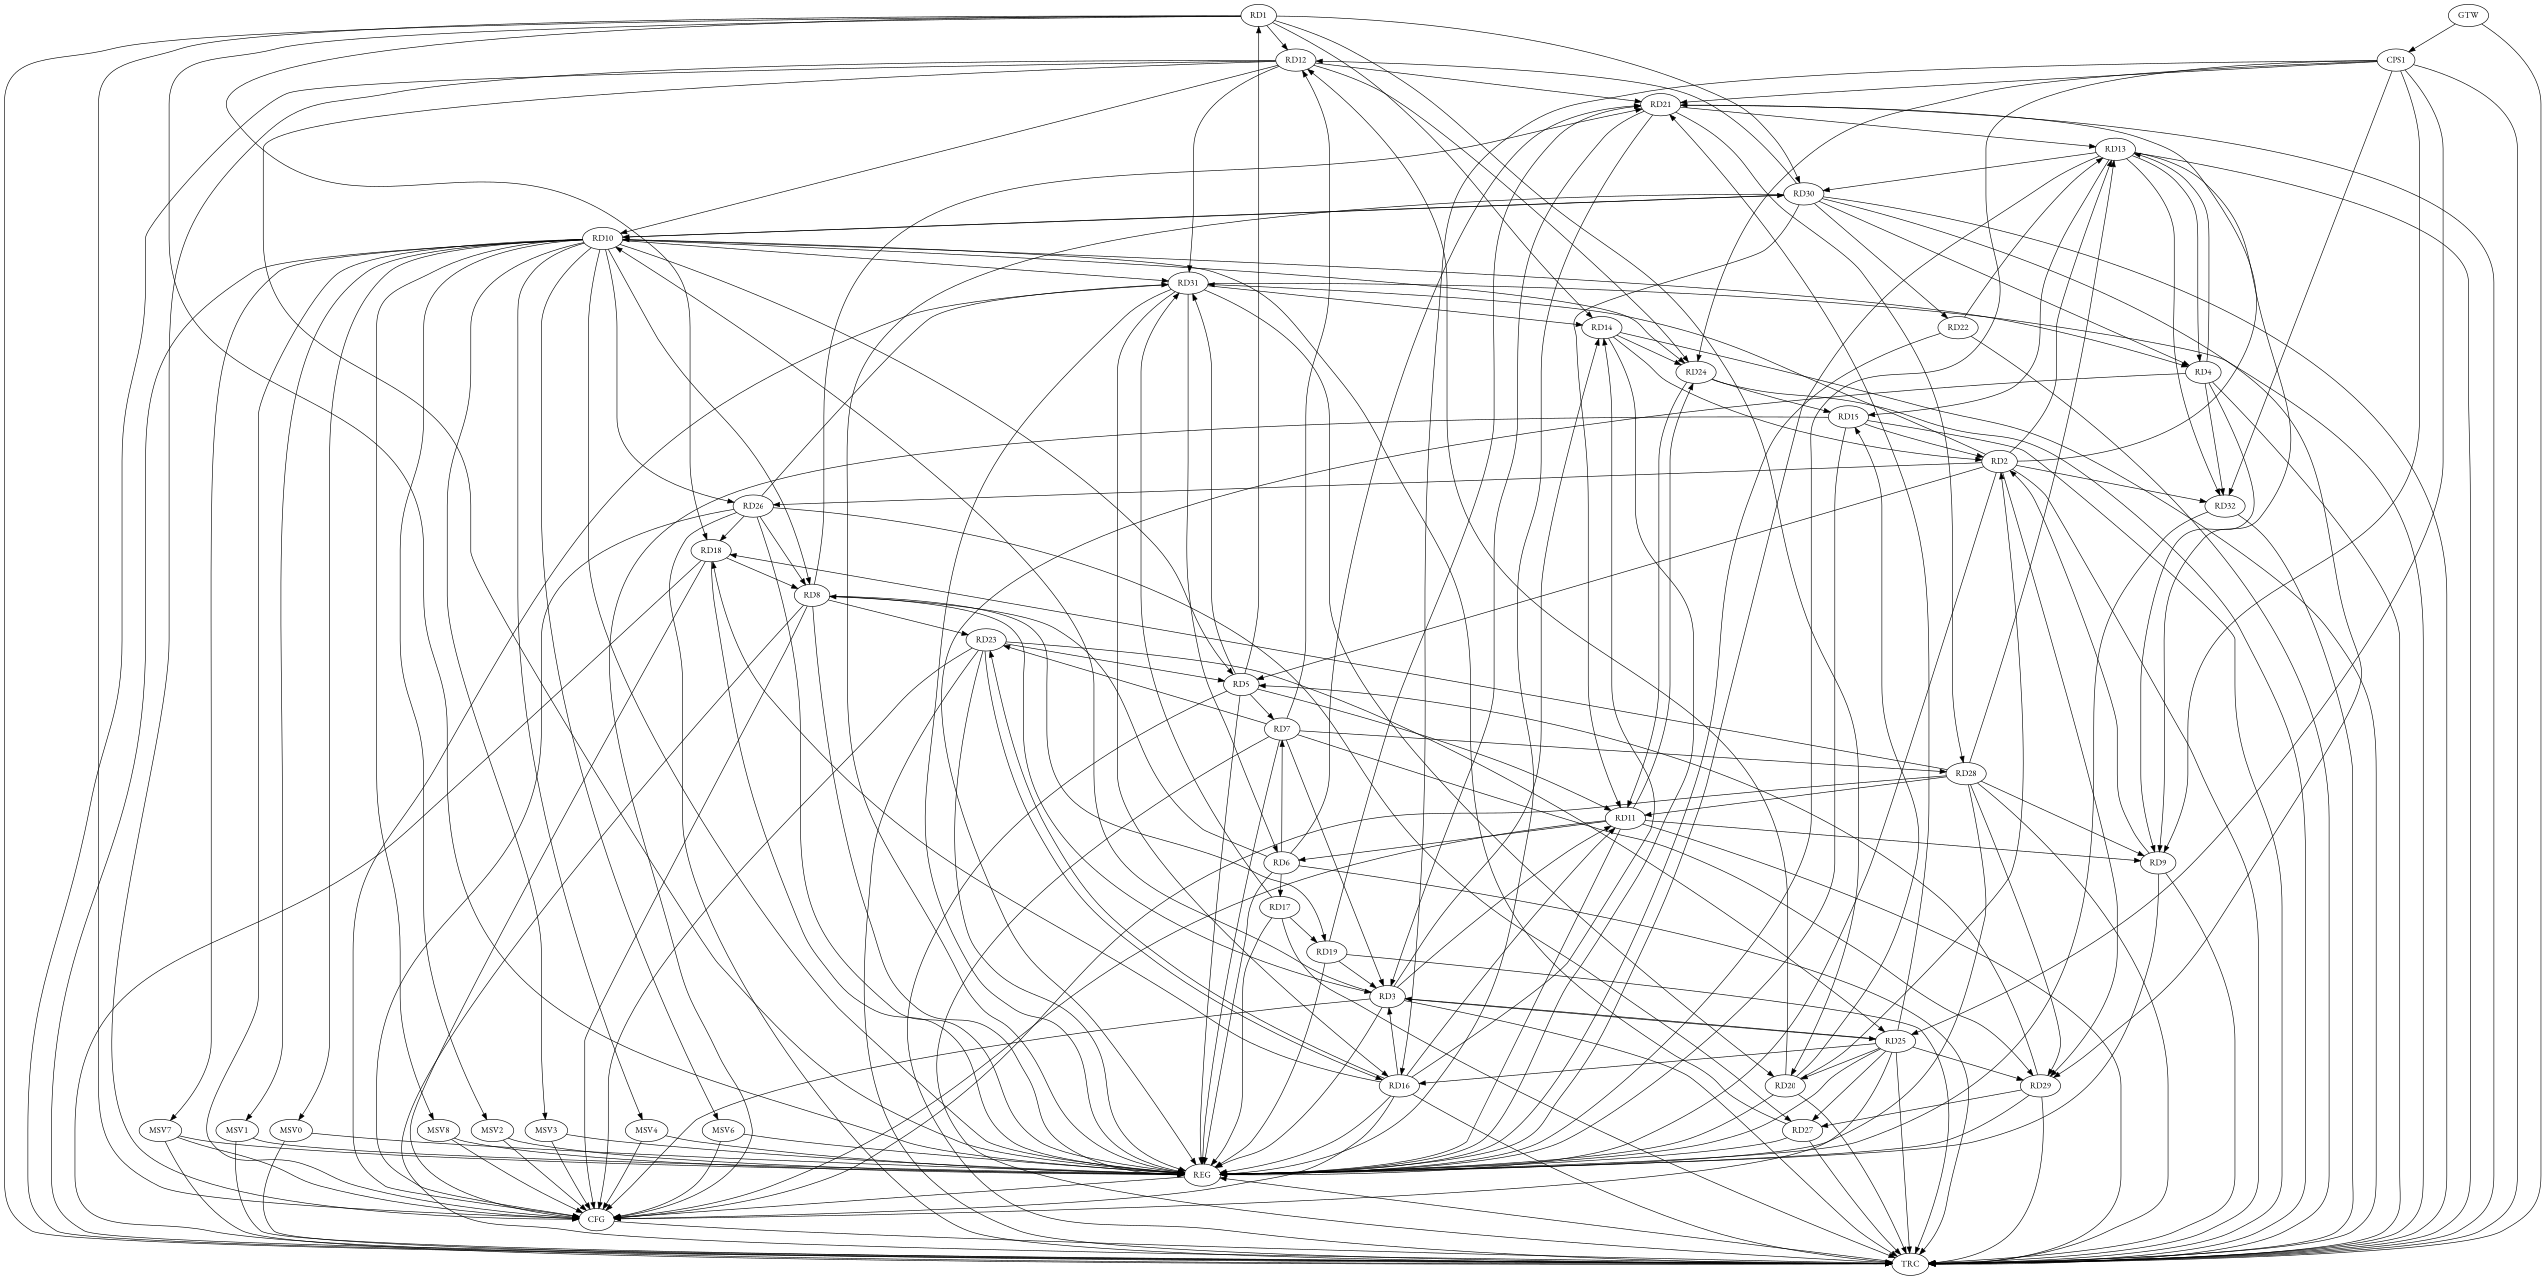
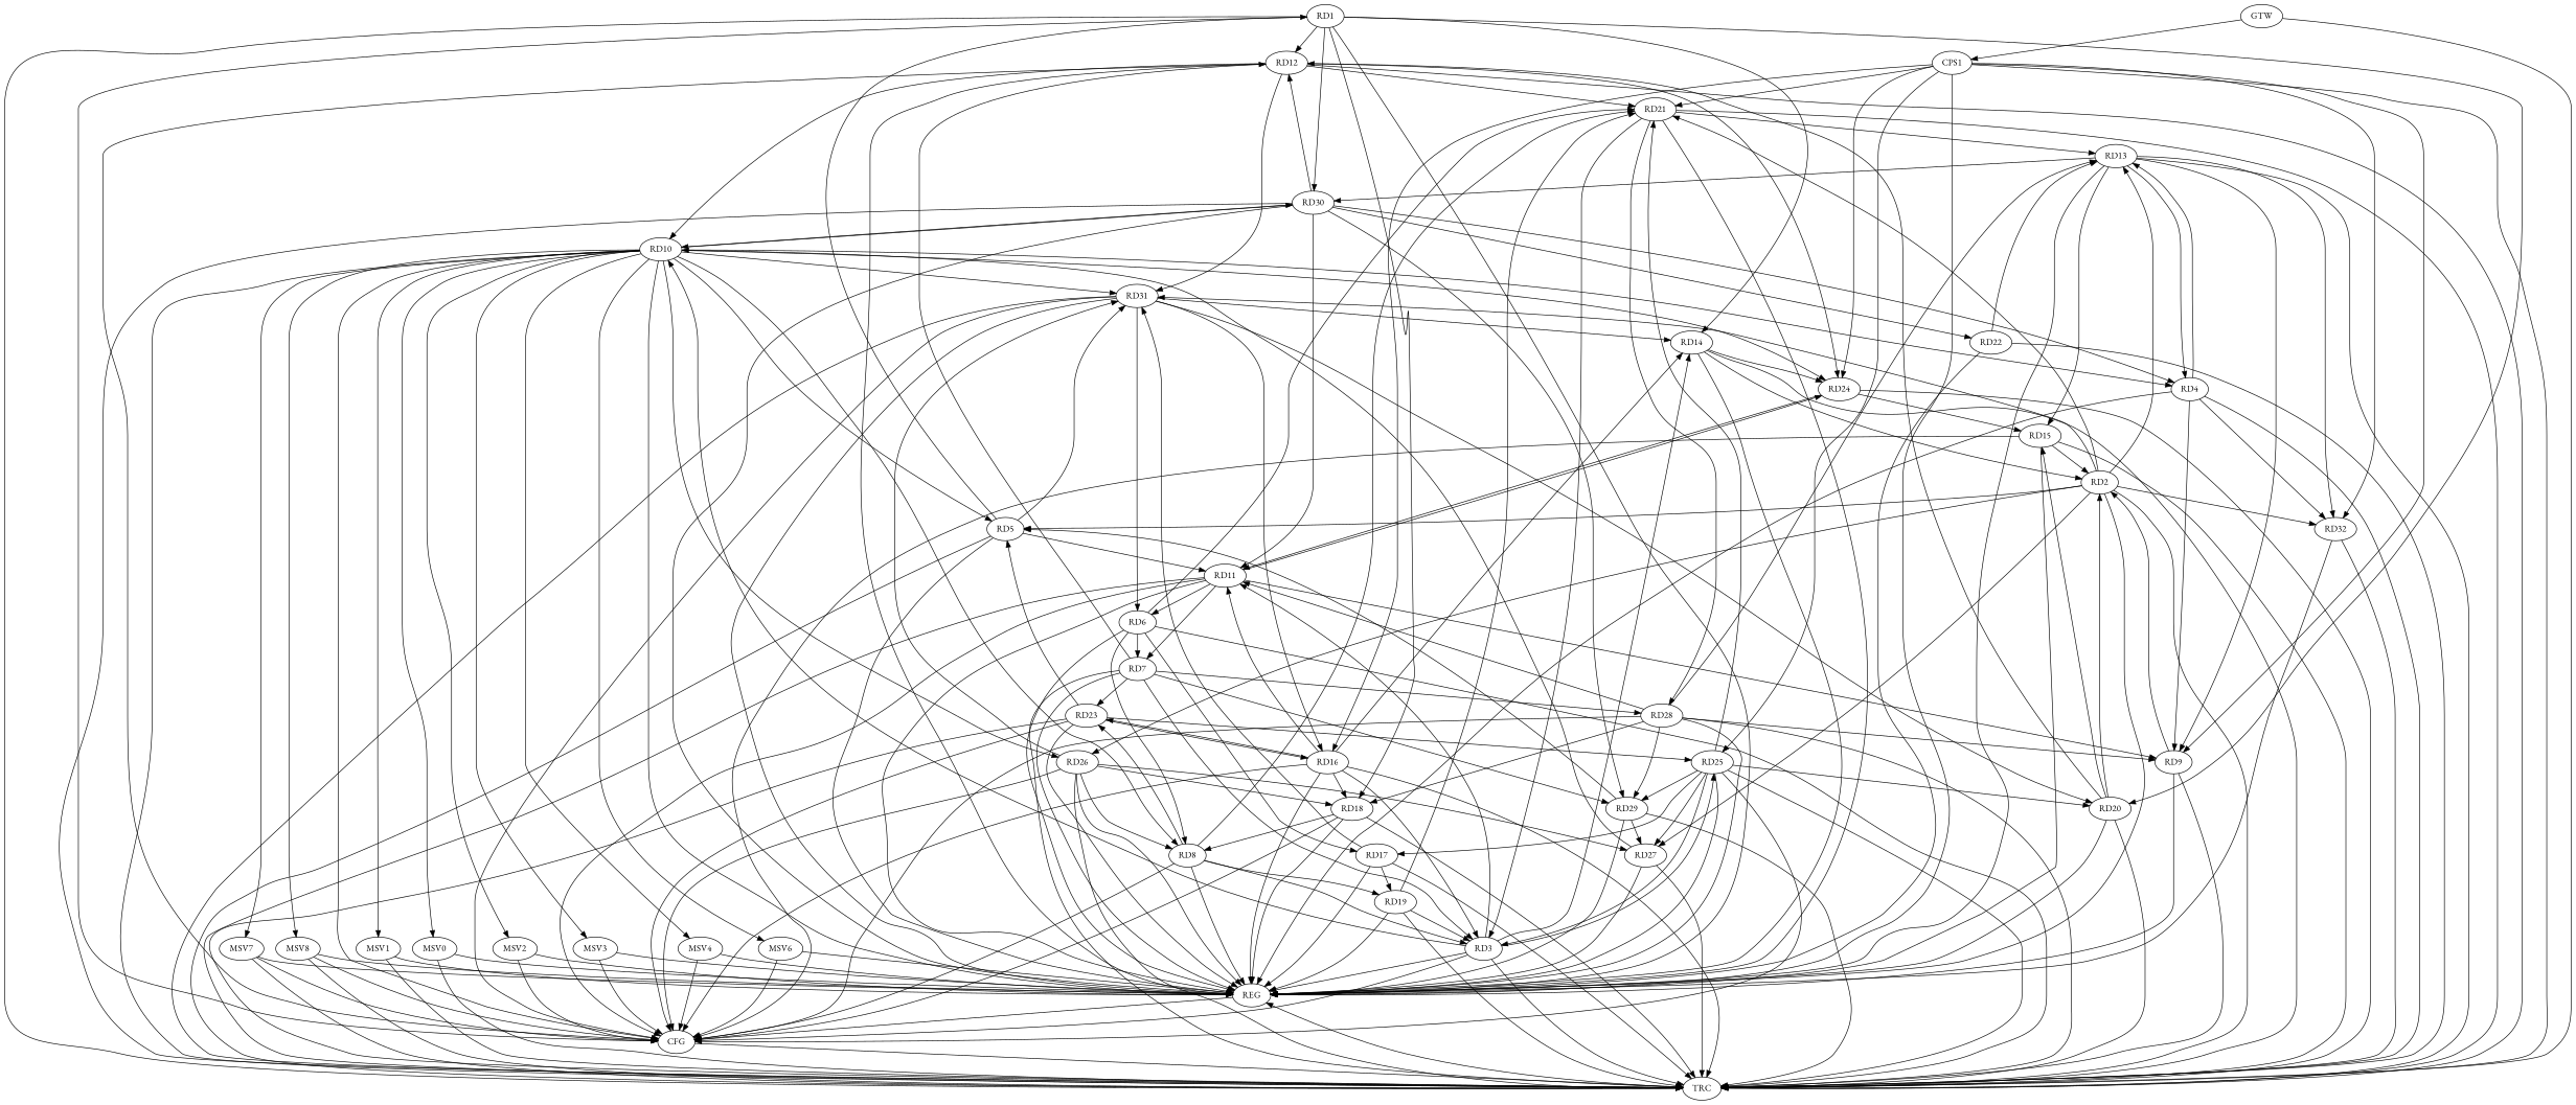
  strict digraph {
    fontname="EB Garamond"
    node [fontname="EB Garamond"]
    edge [fontname="EB Garamond"]
    n1 [label=RD1]
    n2 [label=RD12]
    n3 [label=RD14]
    n4 [label=RD18]
    n5 [label=RD20]
    n6 [label=RD30]
    n7 [label=REG]
    n8 [label=CFG]
    n9 [label=TRC]
    n10 [label=RD21]
    n11 [label=RD31]
    n12 [label=RD10]
    n13 [label=RD24]
    n14 [label=RD2]
    n15 [label=RD17]
    n16 [label=RD19]
    n17 [label=RD8]
    n18 [label=RD15]
    n19 [label=RD29]
    n20 [label=RD11]
    n21 [label=RD4]
    n22 [label=RD22]
    n23 [label=RD5]
    n24 [label=RD13]
    n25 [label=RD26]
    n26 [label=RD32]
    n27 [label=RD9]
    n28 [label=RD3]
    n29 [label=RD28]
    n30 [label=RD27]
    n31 [label=RD6]
    n32 [label=RD16]
    n33 [label=RD25]
    n34 [label=MSV1]
    n35 [label=MSV2]
    n36 [label=MSV3]
    n37 [label=MSV4]
    n38 [label=MSV0]
    n39 [label=MSV6]
    n40 [label=MSV7]
    n41 [label=MSV8]
    n42 [label=RD7]
    n43 [label=RD23]
    n44 [label=CPS1]
    n45 [label=GTW]
    n1 -> n2
    n1 -> n3
    n1 -> n4
    n1 -> n5
    n1 -> n6
    n1 -> n7
    n1 -> n8
    n1 -> n9
    n2 -> n7
    n2 -> n8
    n2 -> n9
    n2 -> n10
    n2 -> n11
    n2 -> n12
    n2 -> n13
    n3 -> n7
    n3 -> n9
    n3 -> n13
    n3 -> n14
    n4 -> n7
    n4 -> n8
    n4 -> n9
    n4 -> n17
    n5 -> n2
    n5 -> n7
    n5 -> n9
    n5 -> n14
    n5 -> n18
    n6 -> n2
    n6 -> n7
    n6 -> n9
    n6 -> n12
    n6 -> n19
    n6 -> n20
    n6 -> n21
    n6 -> n22
    n7 -> n8
    n8 -> n9
    n9 -> n7
    n10 -> n7
    n10 -> n9
    n10 -> n24
    n10 -> n28
    n10 -> n29
    n11 -> n3
    n11 -> n5
    n11 -> n7
    n11 -> n8
    n11 -> n9
    n11 -> n31
    n11 -> n32
    n12 -> n6
    n12 -> n7
    n12 -> n8
    n12 -> n9
    n12 -> n11
    n12 -> n13
    n12 -> n17
    n12 -> n21
    n12 -> n23
    n12 -> n25
    n12 -> n34
    n12 -> n35
    n12 -> n36
    n12 -> n37
    n12 -> n38
    n12 -> n39
    n12 -> n40
    n12 -> n41
    n13 -> n9
    n13 -> n18
    n13 -> n20
    n14 -> n7
    n14 -> n9
    n14 -> n10
    n14 -> n11
-   n14 -> n19
+   n14 -> n30
    n14 -> n23
    n14 -> n24
    n14 -> n25
    n14 -> n26
    n15 -> n7
    n15 -> n9
    n15 -> n11
    n15 -> n16
    n16 -> n7
    n16 -> n9
    n16 -> n10
    n16 -> n28
    n17 -> n7
    n17 -> n8
-   n17 -> n9
+   n41 -> n9
    n17 -> n10
    n17 -> n16
    n17 -> n28
    n17 -> n43
    n18 -> n7
    n18 -> n8
    n18 -> n9
    n18 -> n14
    n19 -> n7
    n19 -> n9
    n19 -> n23
    n19 -> n30
    n20 -> n7
    n20 -> n8
    n20 -> n9
    n20 -> n13
    n20 -> n27
    n20 -> n31
-   n23 -> n42
+   n20 -> n42
    n21 -> n7
    n21 -> n9
    n21 -> n24
    n21 -> n26
    n21 -> n27
    n22 -> n7
    n22 -> n9
    n22 -> n24
    n23 -> n1
    n23 -> n7
    n23 -> n9
    n23 -> n11
    n23 -> n20
    n24 -> n6
    n24 -> n7
    n24 -> n9
    n24 -> n18
    n24 -> n21
    n24 -> n26
    n24 -> n27
    n25 -> n4
    n25 -> n7
    n25 -> n8
    n25 -> n9
    n25 -> n11
    n25 -> n17
    n25 -> n30
    n26 -> n7
    n26 -> n9
    n27 -> n7
    n27 -> n9
    n27 -> n14
    n28 -> n3
    n28 -> n7
    n28 -> n8
    n28 -> n9
    n28 -> n12
    n28 -> n20
    n28 -> n33
    n29 -> n4
    n29 -> n7
    n29 -> n8
    n29 -> n9
    n29 -> n19
    n29 -> n20
    n29 -> n24
    n29 -> n27
    n30 -> n7
    n30 -> n9
    n30 -> n12
    n31 -> n7
    n31 -> n9
    n31 -> n10
    n31 -> n15
    n31 -> n17
    n31 -> n42
    n32 -> n3
    n32 -> n4
    n32 -> n7
    n32 -> n8
    n32 -> n9
    n32 -> n20
    n32 -> n28
    n32 -> n43
    n33 -> n5
    n33 -> n7
    n33 -> n8
    n33 -> n9
    n33 -> n10
    n33 -> n19
    n33 -> n28
    n33 -> n30
-   n33 -> n32
+   n33 -> n15
    n34 -> n7
    n34 -> n9
    n35 -> n7
    n35 -> n8
    n36 -> n7
    n36 -> n8
    n37 -> n7
    n37 -> n8
    n38 -> n7
    n38 -> n9
    n39 -> n7
    n39 -> n8
    n40 -> n7
    n40 -> n8
    n40 -> n9
    n41 -> n7
    n41 -> n8
    n42 -> n2
    n42 -> n7
    n42 -> n9
    n42 -> n19
    n42 -> n28
    n42 -> n29
    n42 -> n43
    n43 -> n7
    n43 -> n8
    n43 -> n9
    n43 -> n23
    n43 -> n32
    n43 -> n33
    n44 -> n7
    n44 -> n9
    n44 -> n10
    n44 -> n13
    n44 -> n26
    n44 -> n27
    n44 -> n32
    n44 -> n33
    n45 -> n9
    n45 -> n44
  }
